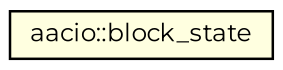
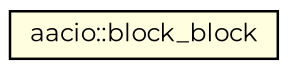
  digraph {
    rankdir=LR
    fontname=Montserrat
-   n1 [color=black fillcolor=lightyellow fontname=Montserrat fontsize=10 height=0.2 label="aacio::block_state" shape=record style=filled width=0.4]
+   n1 [color=black fillcolor=lightyellow fontname=Montserrat fontsize=10 height=0.2 label="aacio::block_block" shape=record style=filled width=0.4]
  }
